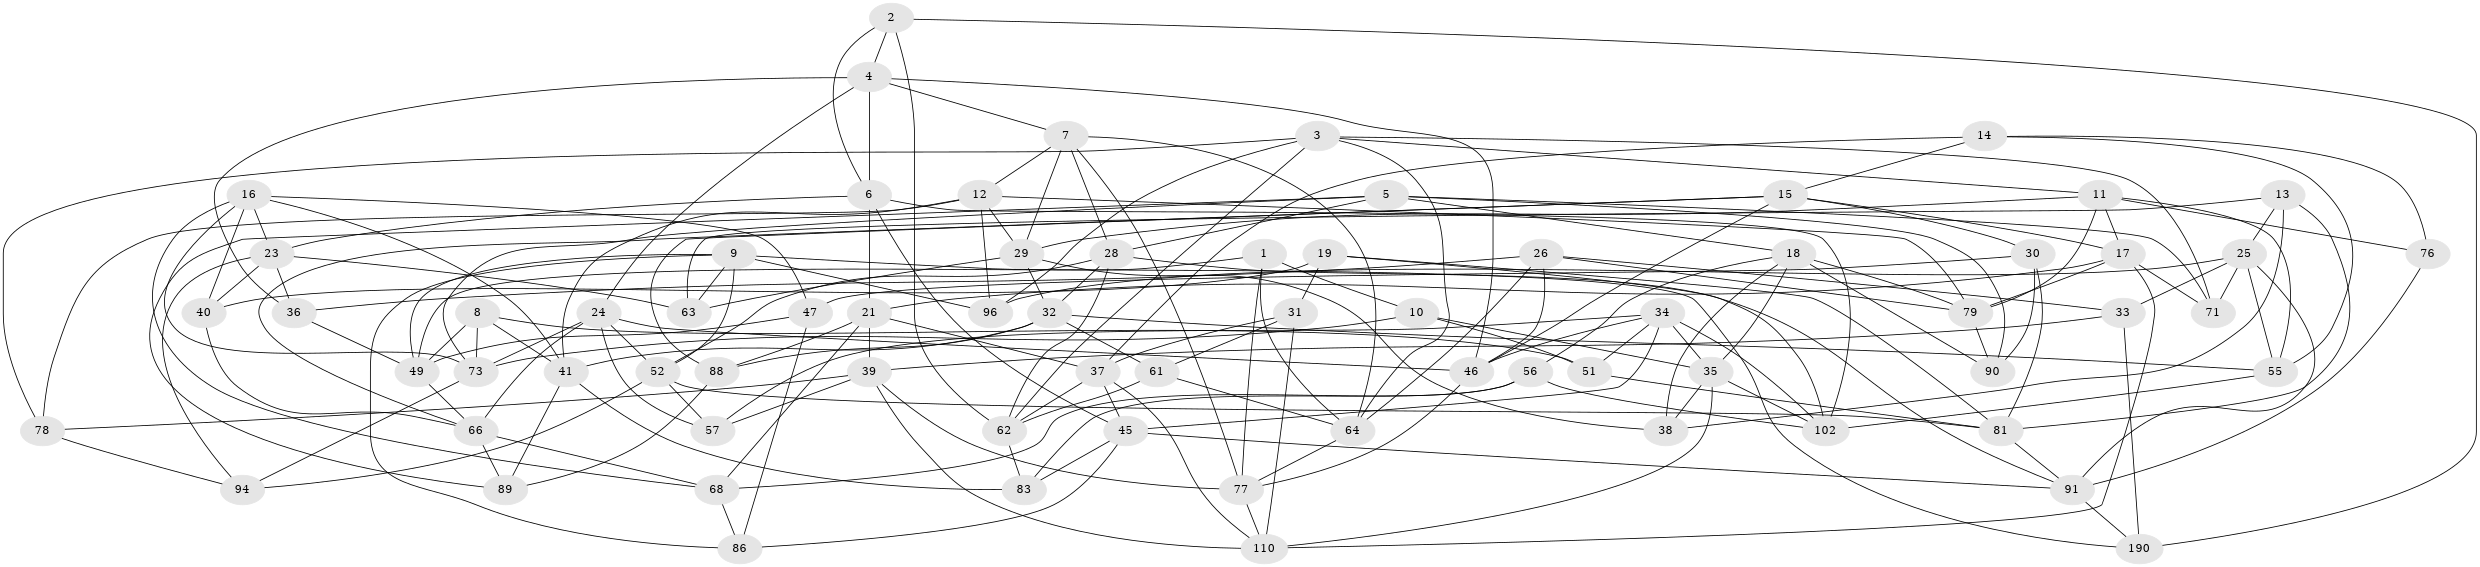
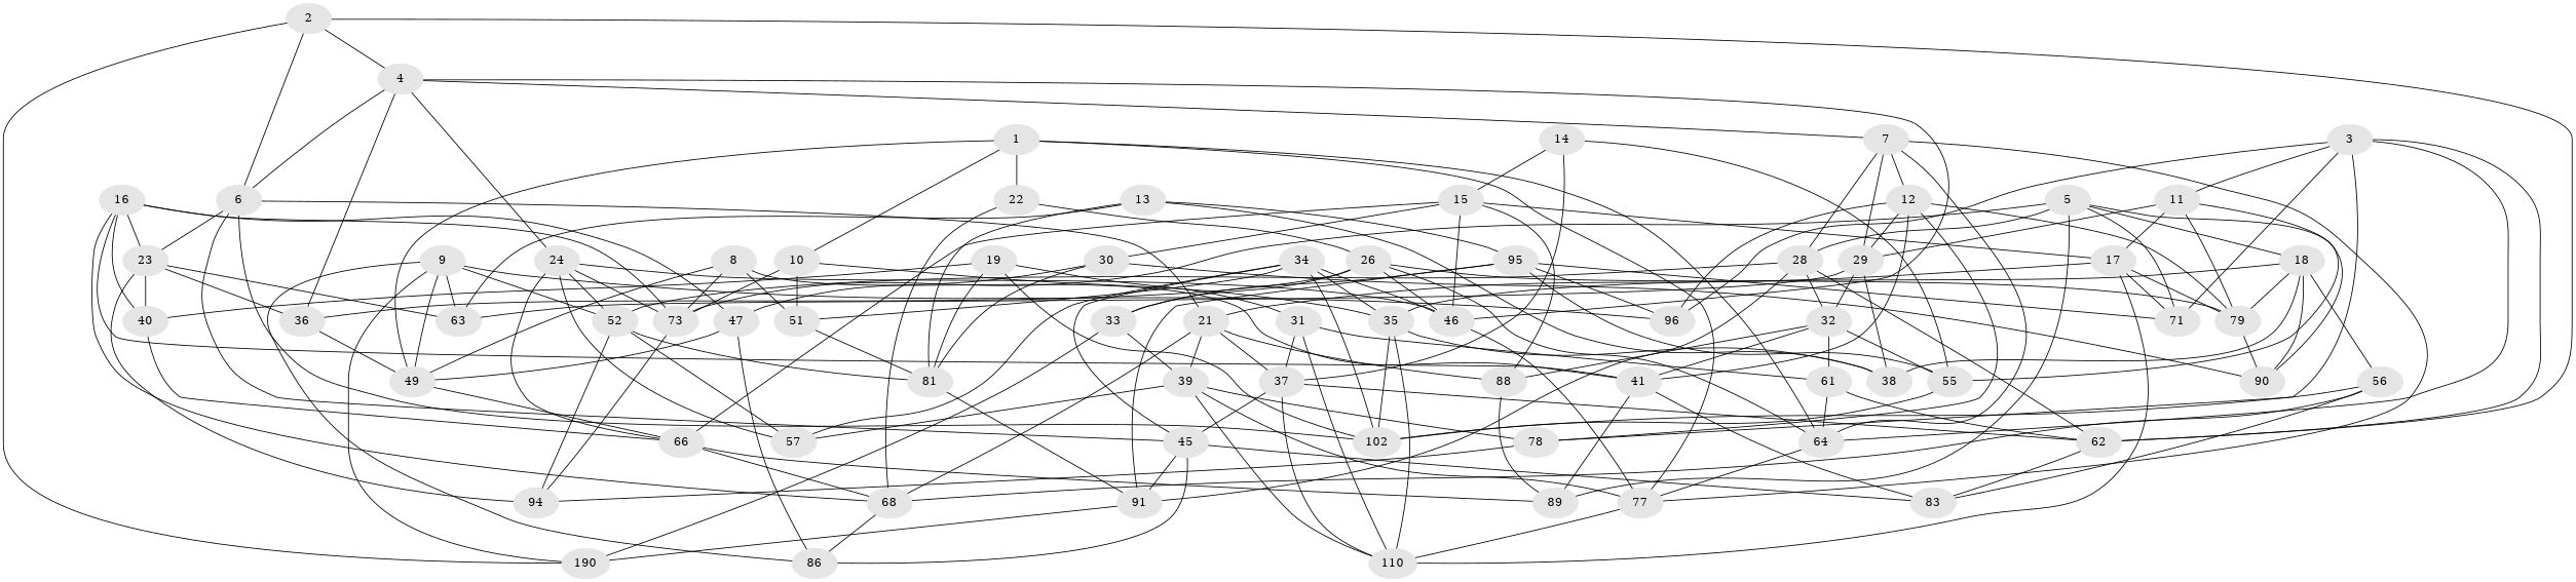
  graph {
    node [color=gray90 style=filled]
    1 [super="+50"]
    10
+   22
    49 [super="+106"]
    64 [super="+80"]
    77 [super="+109"]
    73 [super="+108"]
    51
    35 [super="+60"]
    68 [super="+70"]
    26 [super="+72"]
    66 [super="+74"]
    110 [super="+112"]
    4 [super="+98"]
    6 [super="+42"]
    7 [super="+101"]
    24 [super="+48"]
    36
    46 [super="+54"]
    2
    62 [super="+65"]
    n22 [label=190]
    21 [super="+92"]
    23 [super="+111"]
    45 [super="+85"]
    102 [super="+107"]
    83
    3 [super="+43"]
    11 [super="+95"]
    71
    78
    96
    29 [super="+82"]
    17 [super="+27"]
    55
-   76
    79 [super="+97"]
    94
    28 [super="+105"]
    12 [super="+87"]
    52 [super="+58"]
    57
    5 [super="+104"]
    18 [super="+103"]
    89
    90
    38
    56
    91 [super="+99"]
    32 [super="+44"]
    37 [super="+53"]
    88
    39 [super="+69"]
    63
    40
    86
    41 [super="+84"]
    8
    81 [super="+93"]
    9 [super="+20"]
-   25 [super="+113"]
+   25 [super="+113" label=95]
    33
    13
    15 [super="+59"]
    30
    14
    47
    16 [super="+75"]
    19
    31
    61
    34 [super="+67"]
    1 -- 10
+   1 -- 22 [weight=2]
    1 -- 49
    1 -- 64
    1 -- 77
    10 -- 73
    10 -- 51
    10 -- 35
+   22 -- 68
+   22 -- 26
    49 -- 66
    64 -- 77
    77 -- 110
    73 -- 94
    51 -- 81
    35 -- 110
    35 -- 102
    35 -- 38
    68 -- 86
    26 -- 64
    26 -- 36
    26 -- 46
    26 -- 79
    26 -- 33
    66 -- 68
    66 -- 89
    4 -- 6
    4 -- 7
    4 -- 24
    4 -- 36
    4 -- 46
    6 -- 21
    6 -- 23
    6 -- 45
    6 -- 102
    7 -- 64
    7 -- 77
    7 -- 29
    7 -- 28
    7 -- 12
    24 -- 73
    24 -- 66
    24 -- 46
    24 -- 52
    24 -- 57
    36 -- 49
    46 -- 77
    2 -- 4
    2 -- 6
    2 -- 62
    2 -- n22
    62 -- 83
    21 -- 68
    21 -- 37
    21 -- 88
    21 -- 39
    23 -- 36
    23 -- 94
    23 -- 63
    23 -- 40
    45 -- 83
    45 -- 91
    45 -- 86
    3 -- 64
    3 -- 62
    3 -- 11
    3 -- 71
    3 -- 78
    3 -- 96
    11 -- 29
    11 -- 17
    11 -- 55
-   11 -- 76
    11 -- 79
    78 -- 94
    29 -- 38
    29 -- 32
    29 -- 63
    17 -- 110
    17 -- 21
    17 -- 71
    17 -- 79
    55 -- 102
-   76 -- 91
    79 -- 90
    28 -- 62
    28 -- 52
    28 -- 91
    28 -- 32
    12 -- 78
    12 -- 96
    12 -- 29
    12 -- 79
    12 -- 41
    52 -- 94
    52 -- 57
    52 -- 81
    5 -- 73
    5 -- 71
    5 -- 28
    5 -- 18
    5 -- 89
    5 -- 90
    18 -- 35
    18 -- 79
    18 -- 90
    18 -- 38
    18 -- 56
    56 -- 68
    56 -- 102
    56 -- 83
    91 -- n22
    32 -- 55
    32 -- 88
    32 -- 41
    32 -- 61
    37 -- 110
    37 -- 62
    37 -- 45
    88 -- 89
    39 -- 77
    39 -- 110
    39 -- 78
    39 -- 57
    40 -- 66
    41 -- 83
    41 -- 89
    8 -- 49
    8 -- 73
    8 -- 51
    8 -- 41
    81 -- 91
    9 -- 49
    9 -- n22
    9 -- 96
    9 -- 52
    9 -- 63
    9 -- 86
    25 -- 71
    25 -- 96
    25 -- 55
    25 -- 91
    25 -- 33
    33 -- n22
    33 -- 39
    13 -- 38
    13 -- 63
    13 -- 81
    13 -- 25
    15 -- 66
    15 -- 46
    15 -- 17
    15 -- 88
    15 -- 30
    30 -- 90
    30 -- 81
    30 -- 47
    14 -- 55
-   14 -- 76
    14 -- 37
    14 -- 15
    47 -- 49
    47 -- 86
    16 -- 73
    16 -- 68
    16 -- 23
    16 -- 40
    16 -- 41
    16 -- 47
    19 -- 102
    19 -- 40
    19 -- 81
    19 -- 31
    31 -- 110
    31 -- 37
    31 -- 61
    61 -- 64
    61 -- 62
    34 -- 51
    34 -- 35
    34 -- 46
    34 -- 45
    34 -- 102
    34 -- 57
  }
